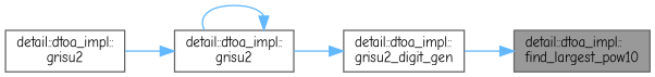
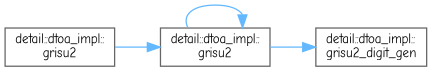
  digraph {
    fontname="Comic Neue"
    rankdir=RL
    node [color=grey40 fillcolor=white fontname="Comic Neue" fontsize=10 shape=box style=filled]
    edge [color=steelblue1 dir=back fontname="Comic Neue" fontsize=10 labelfontname=Helvetica labelfontsize=10 style=solid]
-   n1 [color=gray40 fillcolor=grey60 fontcolor=black height=0.2 label="detail::dtoa_impl::\lfind_largest_pow10" width=0.4]
    n2 [height=0.2 label="detail::dtoa_impl::\lgrisu2_digit_gen" width=0.4]
    n3 [height=0.2 label="detail::dtoa_impl::\lgrisu2" width=0.4]
    n4 [height=0.2 label="detail::dtoa_impl::\lgrisu2" width=0.4]
-   n1 -> n2
    n2 -> n3
    n3 -> n3
    n3 -> n4
  }
